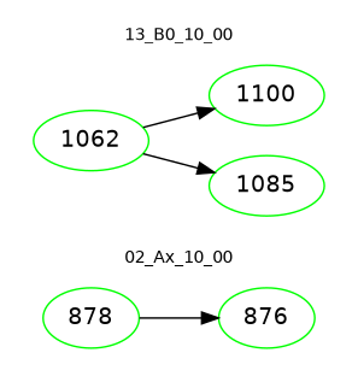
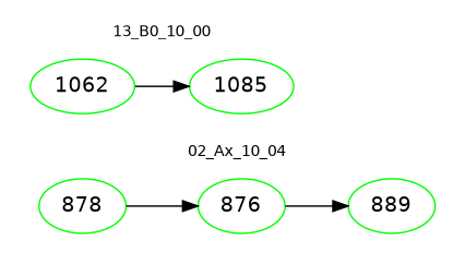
  digraph {
    fontname="DejaVu Sans"
    rankdir=LR
    node [color=green fontname="DejaVu Sans"]
    edge [color=black fontname="DejaVu Sans"]
    n1 [label=878]
    n2 [label=876]
+   n3 [label=889]
    n4 [label=1085]
    n5 [label=1062]
-   n6 [label=1100]
    subgraph cluster_1 {
      color=white
      fontsize=10
-     label="02_Ax_10_00"
+     label="02_Ax_10_04"
      n1
      n2
+     n3
    }
    subgraph cluster_2 {
      color=white
      fontsize=10
      label="13_B0_10_00"
      n4
      n5
-     n6
    }
    n1 -> n2
+   n2 -> n3
    n5 -> n4
-   n5 -> n6
  }
